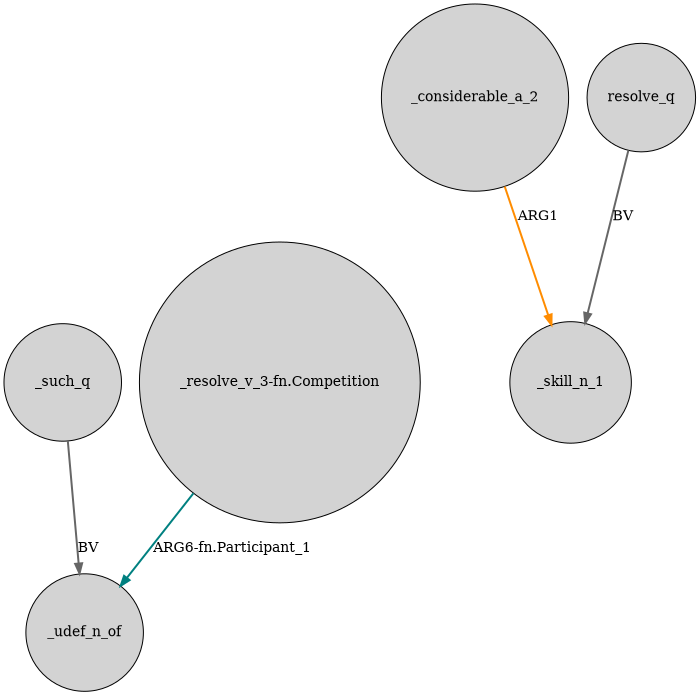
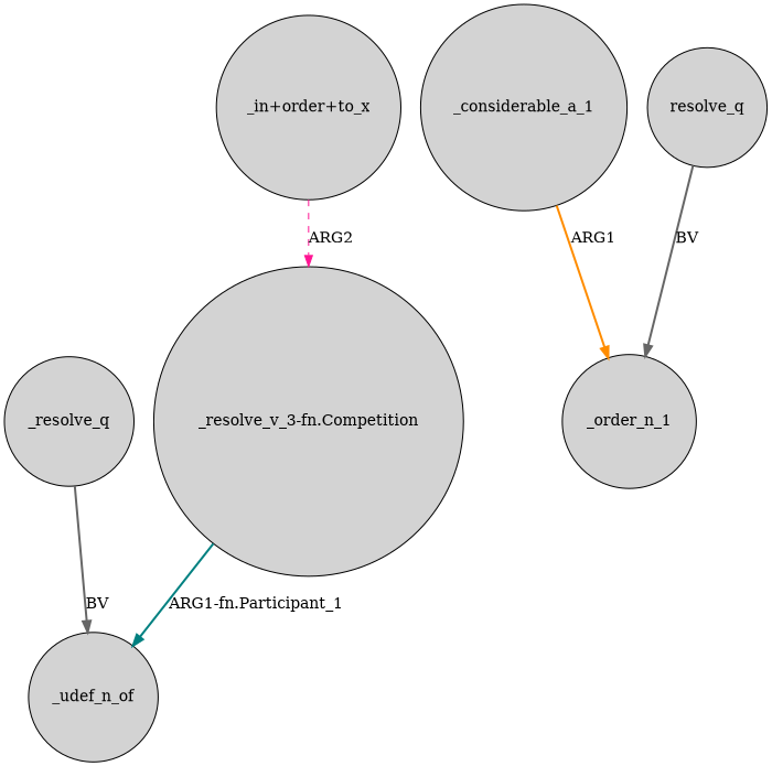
  digraph {
    node [shape=circle style=filled]
    edge [color=gray40 style=bold]
    n1 [label=_udef_n_of]
-   _such_q
-   _considerable_a_1 [label=_considerable_a_2]
-   _skill_n_1
+   _such_q [label=_resolve_q]
+   _considerable_a_1
+   _skill_n_1 [label=_order_n_1]
    n5 [label="_resolve_v_3-fn.Competition"]
+   "_in+order+to_x"
    n7 [label=resolve_q]
    _such_q -> n1 [label=BV]
    _considerable_a_1 -> _skill_n_1 [color=darkorange label=ARG1]
-   n5 -> n1 [color=teal label="ARG6-fn.Participant_1"]
+   n5 -> n1 [color=teal label="ARG1-fn.Participant_1"]
+   "_in+order+to_x" -> n5 [color=deeppink label=ARG2 style=dashed]
    n7 -> _skill_n_1 [label=BV]
  }
